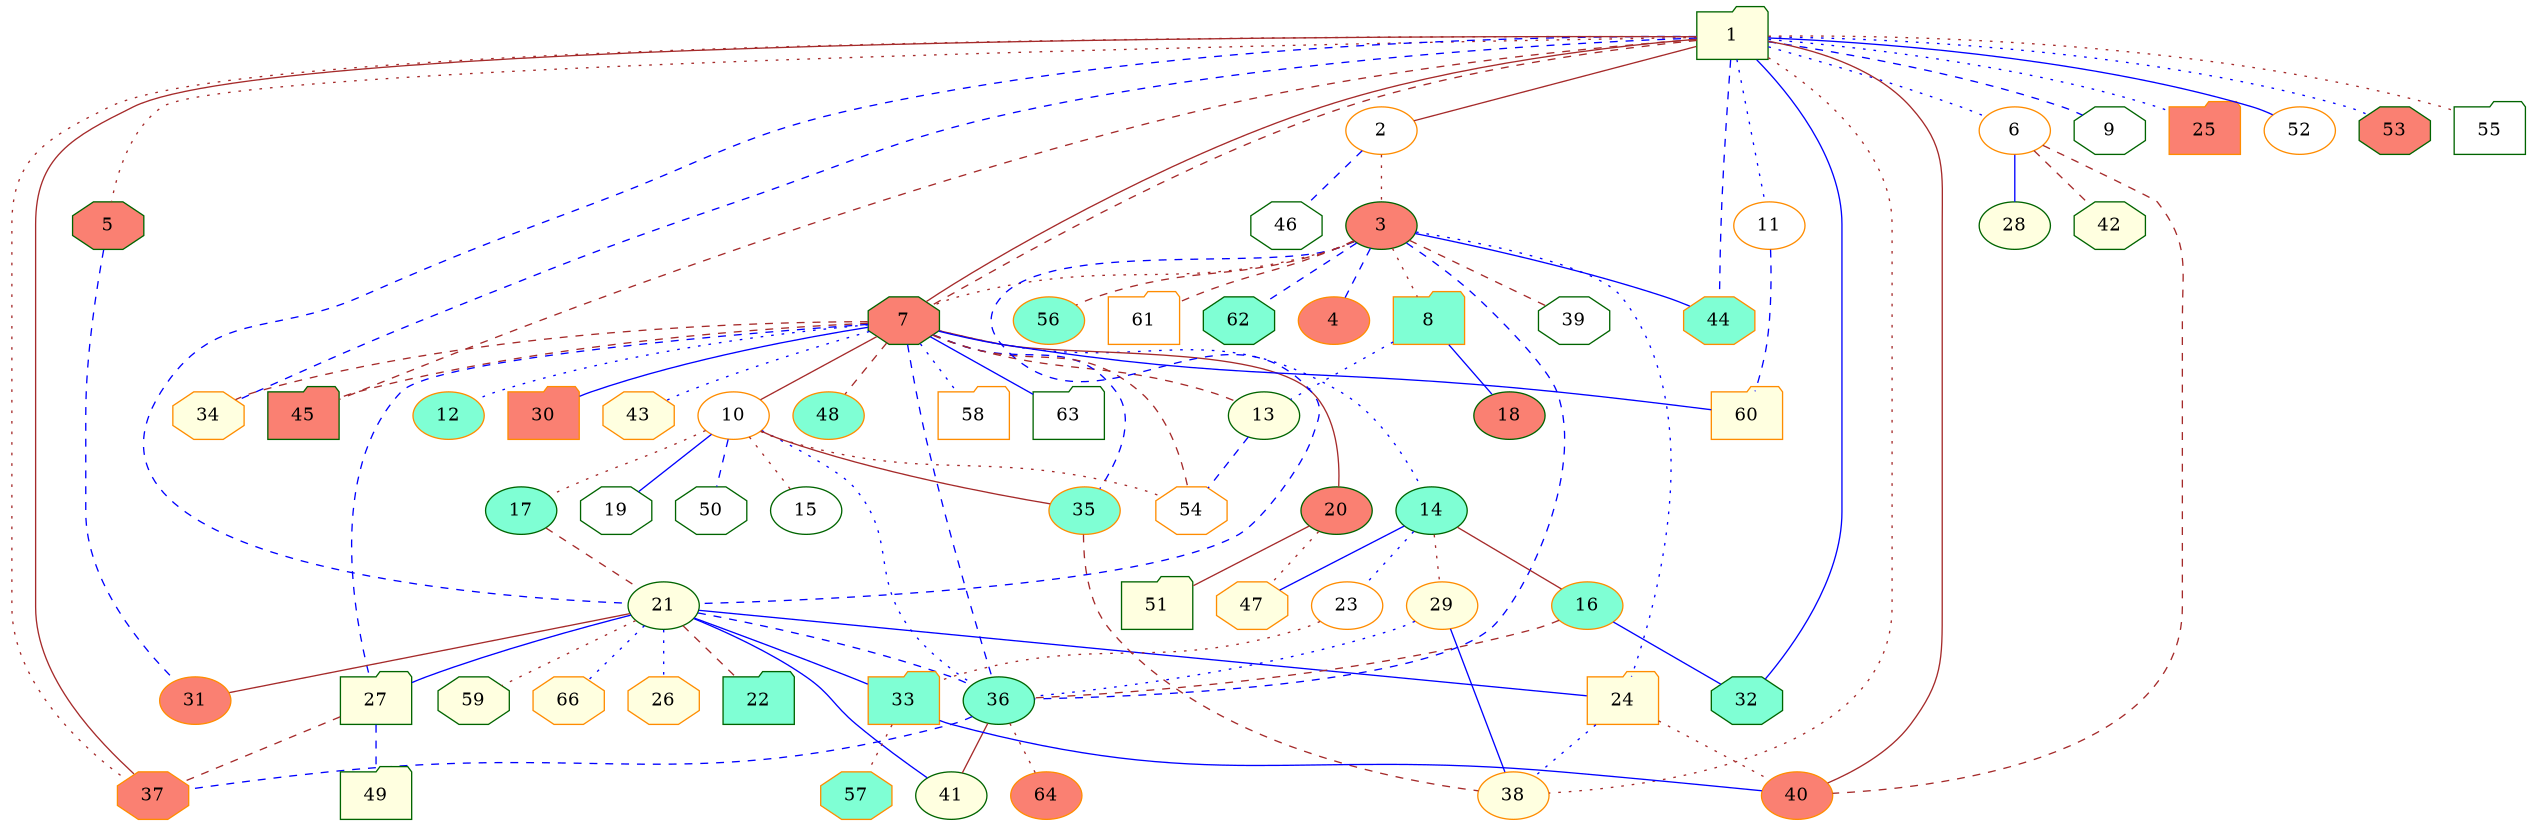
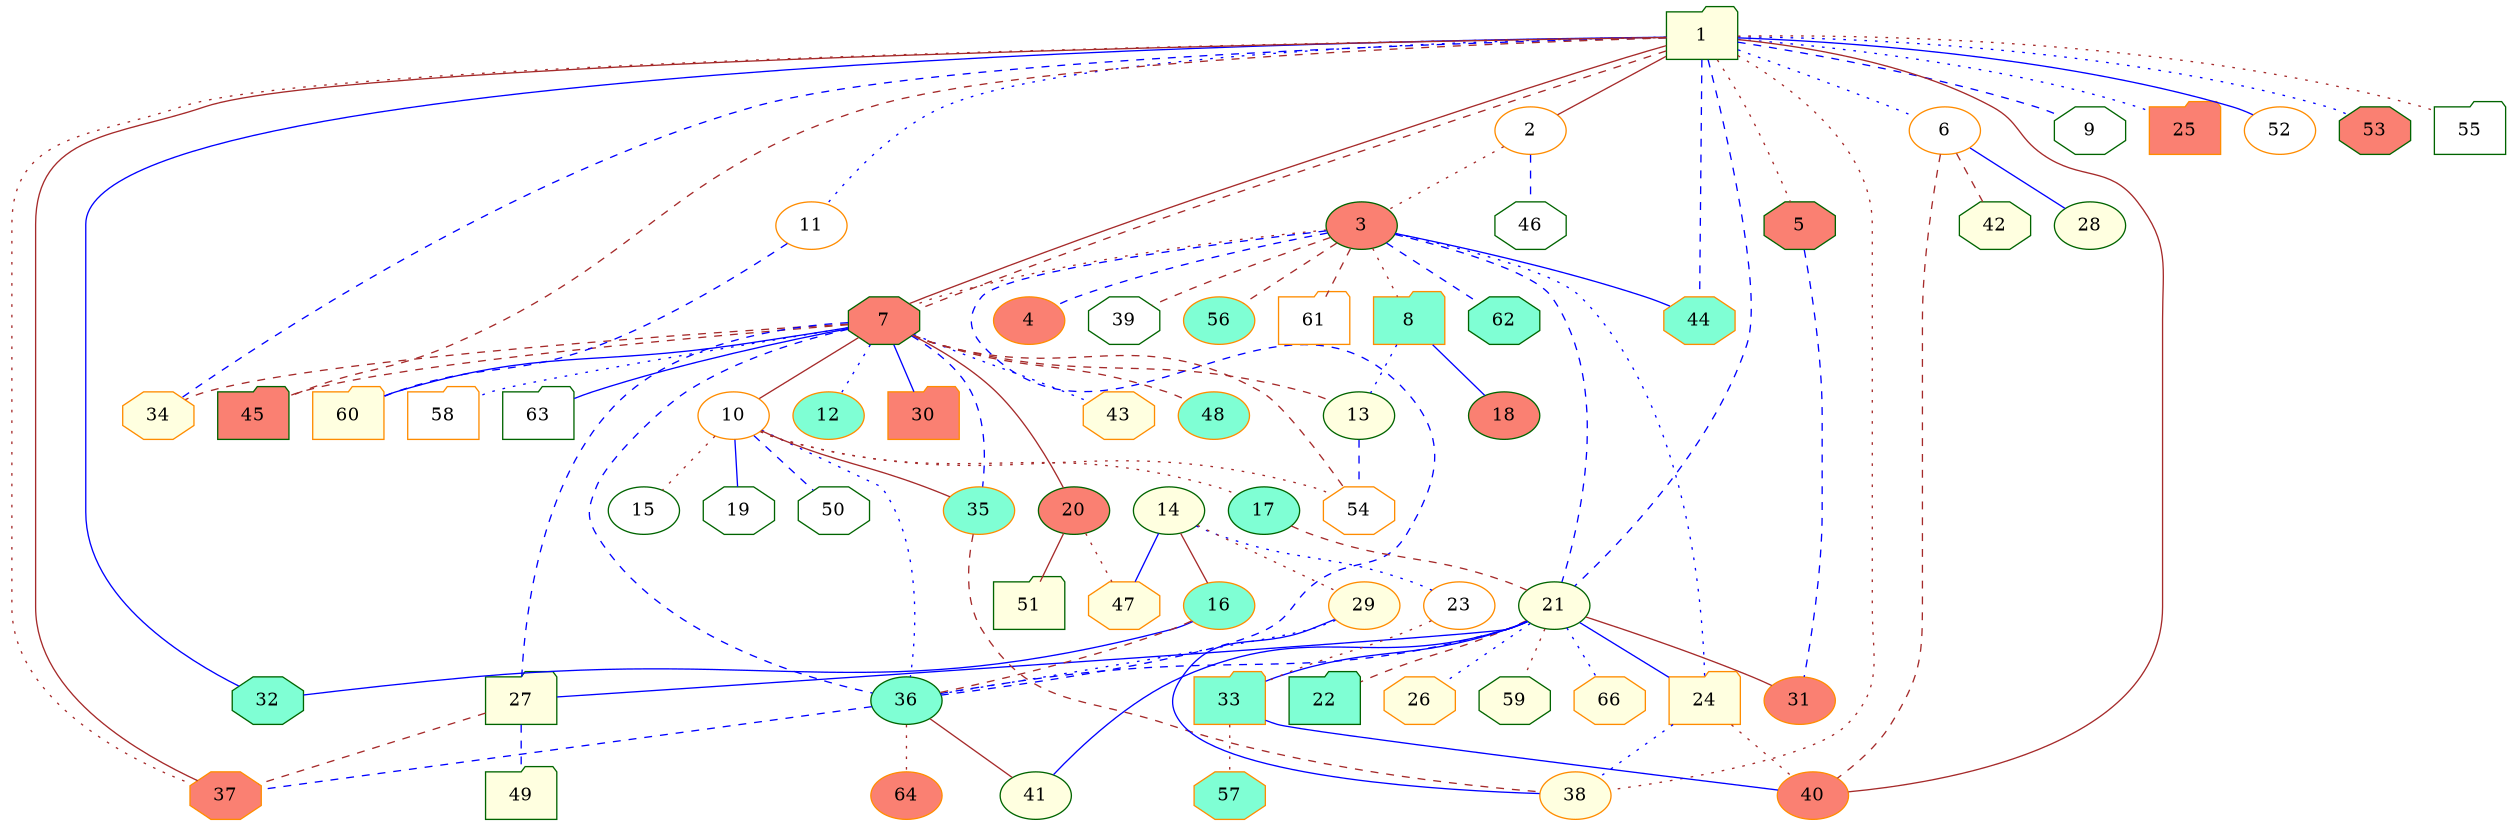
  graph {
    node [color=darkorange fillcolor=lightyellow shape=ellipse style=filled]
    edge [color=blue style=dashed]
    1 [color=darkgreen shape=folder]
    2 [fillcolor=white]
    5 [color=darkgreen fillcolor=salmon shape=octagon]
    6 [fillcolor=white]
    7 [color=darkgreen fillcolor=salmon shape=octagon]
    9 [color=darkgreen fillcolor=white shape=octagon]
    11 [fillcolor=white]
    21 [color=darkgreen]
    25 [fillcolor=salmon shape=folder]
    32 [color=darkgreen fillcolor=aquamarine shape=octagon]
    34 [shape=octagon]
    37 [fillcolor=salmon shape=octagon]
    38
    40 [fillcolor=salmon]
    44 [fillcolor=aquamarine shape=octagon]
    45 [color=darkgreen fillcolor=salmon shape=folder]
    52 [fillcolor=white]
    53 [color=darkgreen fillcolor=salmon shape=octagon]
    55 [color=darkgreen fillcolor=white shape=folder]
    3 [color=darkgreen fillcolor=salmon]
    46 [color=darkgreen fillcolor=white shape=octagon]
    31 [fillcolor=salmon]
    28 [color=darkgreen]
    42 [color=darkgreen shape=octagon]
    36 [color=darkgreen fillcolor=aquamarine]
    10 [fillcolor=white]
    12 [fillcolor=aquamarine]
    13 [color=darkgreen]
-   14 [color=darkgreen fillcolor=aquamarine]
+   14 [color=darkgreen]
    20 [color=darkgreen fillcolor=salmon]
    27 [color=darkgreen shape=folder]
    30 [fillcolor=salmon shape=folder]
    35 [fillcolor=aquamarine]
    43 [shape=octagon]
    48 [fillcolor=aquamarine]
    54 [fillcolor=white shape=octagon]
    58 [fillcolor=white shape=folder]
    60 [shape=folder]
    63 [color=darkgreen fillcolor=white shape=folder]
    24 [shape=folder]
    22 [color=darkgreen fillcolor=aquamarine shape=folder]
    26 [shape=octagon]
    33 [fillcolor=aquamarine shape=folder]
    41 [color=darkgreen]
    59 [color=darkgreen shape=octagon]
    n46 [label=66 shape=octagon]
    4 [fillcolor=salmon]
    8 [fillcolor=aquamarine shape=folder]
    39 [color=darkgreen fillcolor=white shape=octagon]
    56 [fillcolor=aquamarine]
    61 [fillcolor=white shape=folder]
    62 [color=darkgreen fillcolor=aquamarine shape=octagon]
    18 [color=darkgreen fillcolor=salmon]
    64 [fillcolor=salmon]
    15 [color=darkgreen fillcolor=white]
    17 [color=darkgreen fillcolor=aquamarine]
    19 [color=darkgreen fillcolor=white shape=octagon]
    50 [color=darkgreen fillcolor=white shape=octagon]
    16 [fillcolor=aquamarine]
    23 [fillcolor=white]
    29
    47 [shape=octagon]
    51 [color=darkgreen shape=folder]
    49 [color=darkgreen shape=folder]
    57 [fillcolor=aquamarine shape=octagon]
    1 -- 2 [color=brown style=solid]
    1 -- 5 [color=brown style=dotted]
    1 -- 6 [style=dotted]
    1 -- 7 [color=brown style=solid]
    1 -- 7 [color=brown]
    1 -- 9
    1 -- 11 [style=dotted]
    1 -- 21
    1 -- 25 [style=dotted]
    1 -- 32 [style=solid]
    1 -- 34
    1 -- 37 [color=brown style=dotted]
    1 -- 37 [color=brown style=solid]
    1 -- 38 [color=brown style=dotted]
    1 -- 40 [color=brown style=solid]
    1 -- 44
    1 -- 45 [color=brown]
    1 -- 52 [style=solid]
    1 -- 53 [style=dotted]
    1 -- 55 [color=brown style=dotted]
    2 -- 3 [color=brown style=dotted]
    2 -- 46
    5 -- 31
    6 -- 40 [color=brown]
    6 -- 28 [style=solid]
    6 -- 42 [color=brown]
    7 -- 34 [color=brown]
    7 -- 45 [color=brown]
    7 -- 36
    7 -- 10 [color=brown style=solid]
    7 -- 12 [style=dotted]
    7 -- 13 [color=brown]
-   7 -- 14 [style=dotted]
    7 -- 20 [color=brown style=solid]
    7 -- 27
    7 -- 30 [style=solid]
    7 -- 35
    7 -- 43 [style=dotted]
    7 -- 48 [color=brown]
    7 -- 54 [color=brown]
    7 -- 58 [style=dotted]
    7 -- 60 [style=solid]
    7 -- 63 [style=solid]
    11 -- 60
    21 -- 31 [color=brown style=solid]
    21 -- 36
    21 -- 27 [style=solid]
    21 -- 24 [style=solid]
    21 -- 22 [color=brown]
    21 -- 26 [style=dotted]
    21 -- 33 [style=solid]
    21 -- 41 [style=solid]
    21 -- 59 [color=brown style=dotted]
    21 -- n46 [style=dotted]
    3 -- 7 [color=brown style=dotted]
    3 -- 21
    3 -- 44 [style=solid]
    3 -- 36
    3 -- 24 [style=dotted]
    3 -- 4
    3 -- 8 [color=brown style=dotted]
    3 -- 39 [color=brown]
    3 -- 56 [color=brown]
    3 -- 61 [color=brown]
    3 -- 62
    36 -- 37
    36 -- 41 [color=brown style=solid]
    36 -- 64 [color=brown style=dotted]
    10 -- 36 [style=dotted]
    10 -- 35 [color=brown style=solid]
    10 -- 54 [color=brown style=dotted]
    10 -- 15 [color=brown style=dotted]
    10 -- 17 [color=brown style=dotted]
    10 -- 19 [style=solid]
    10 -- 50
    13 -- 54
    14 -- 16 [color=brown style=solid]
    14 -- 23 [style=dotted]
    14 -- 29 [color=brown style=dotted]
    14 -- 47 [style=solid]
    20 -- 47 [color=brown style=dotted]
    20 -- 51 [color=brown style=solid]
    27 -- 37 [color=brown]
    27 -- 49
    35 -- 38 [color=brown]
    24 -- 38 [style=dotted]
    24 -- 40 [color=brown style=dotted]
    33 -- 40 [style=solid]
    33 -- 57 [color=brown style=dotted]
    8 -- 13 [style=dotted]
    8 -- 18 [style=solid]
    17 -- 21 [color=brown]
    16 -- 32 [style=solid]
    16 -- 36 [color=brown]
    23 -- 33 [color=brown style=dotted]
    29 -- 38 [style=solid]
    29 -- 36 [style=dotted]
  }
